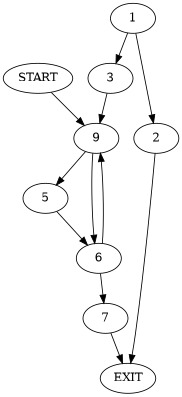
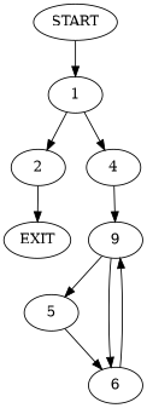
  digraph {
    n1 [label=START]
    1
    2
-   3
+   3 [label=4]
    n5 [label=EXIT]
    n6 [label=9]
    5
    6
-   7
-   n1 -> n6
+   n1 -> 1
    1 -> 2
    1 -> 3
    2 -> n5
    3 -> n6
    n6 -> 5
    n6 -> 6
    5 -> 6
    6 -> n6
-   6 -> 7
-   7 -> n5
  }
